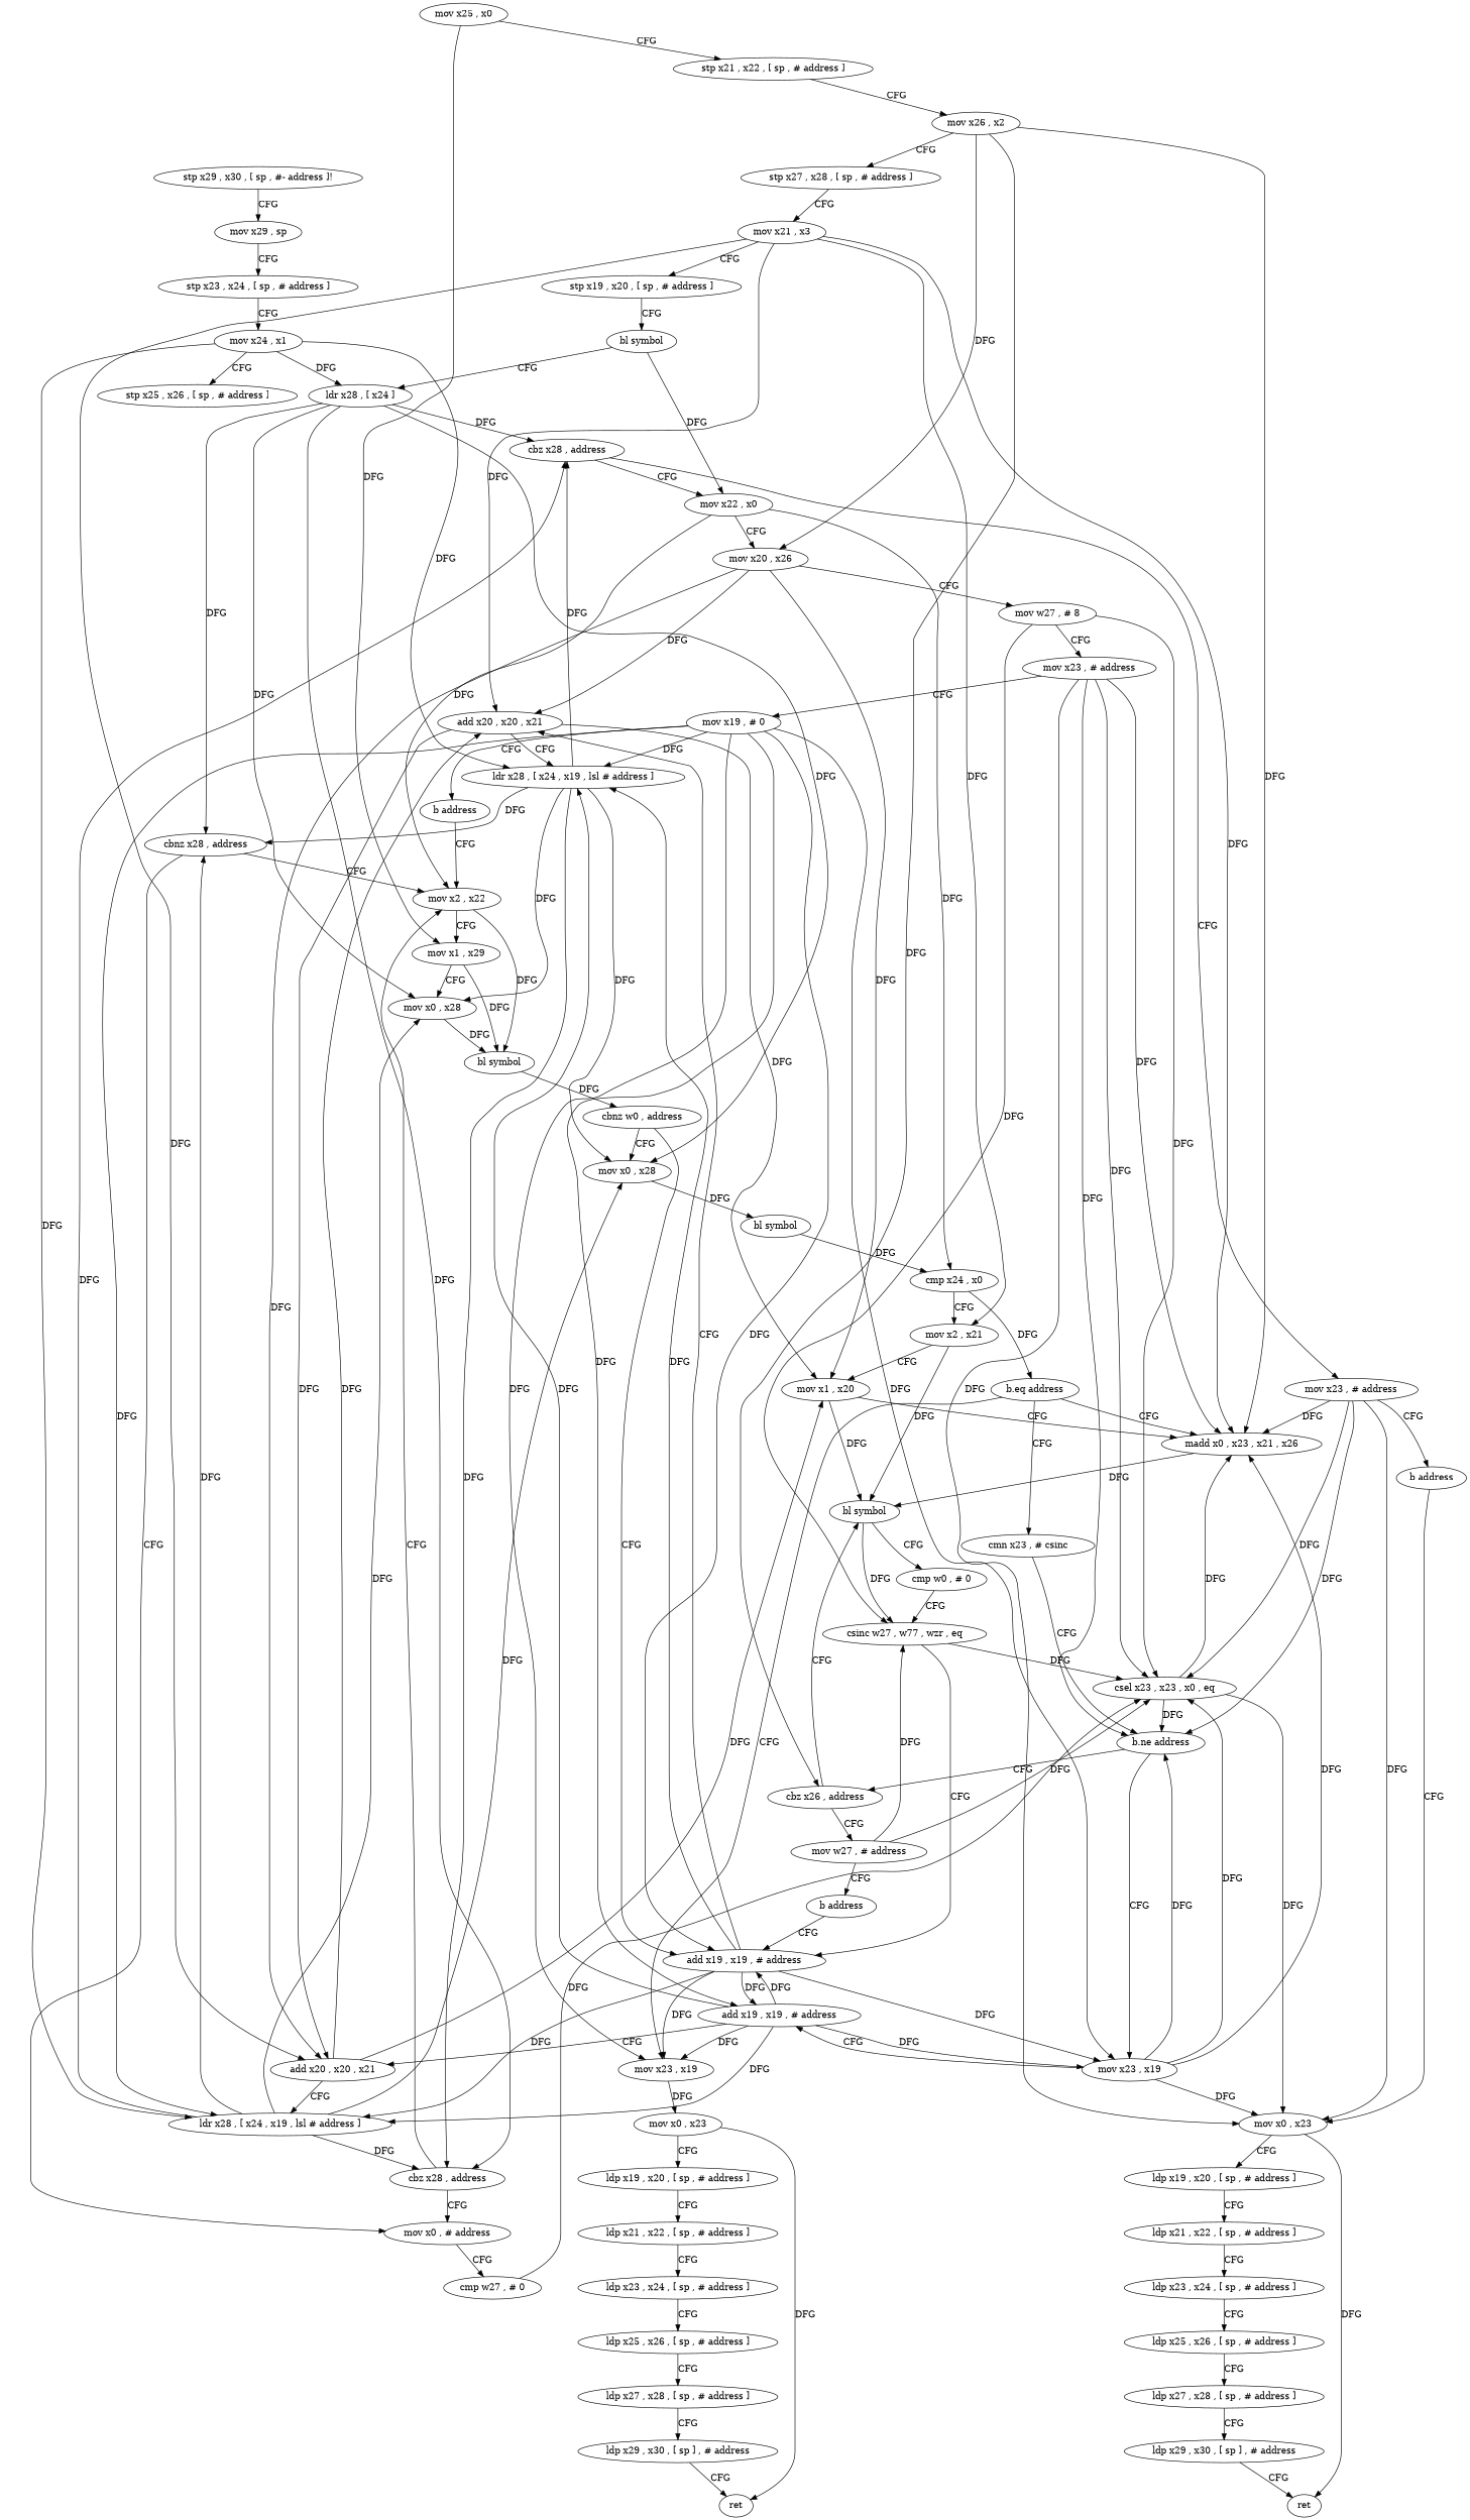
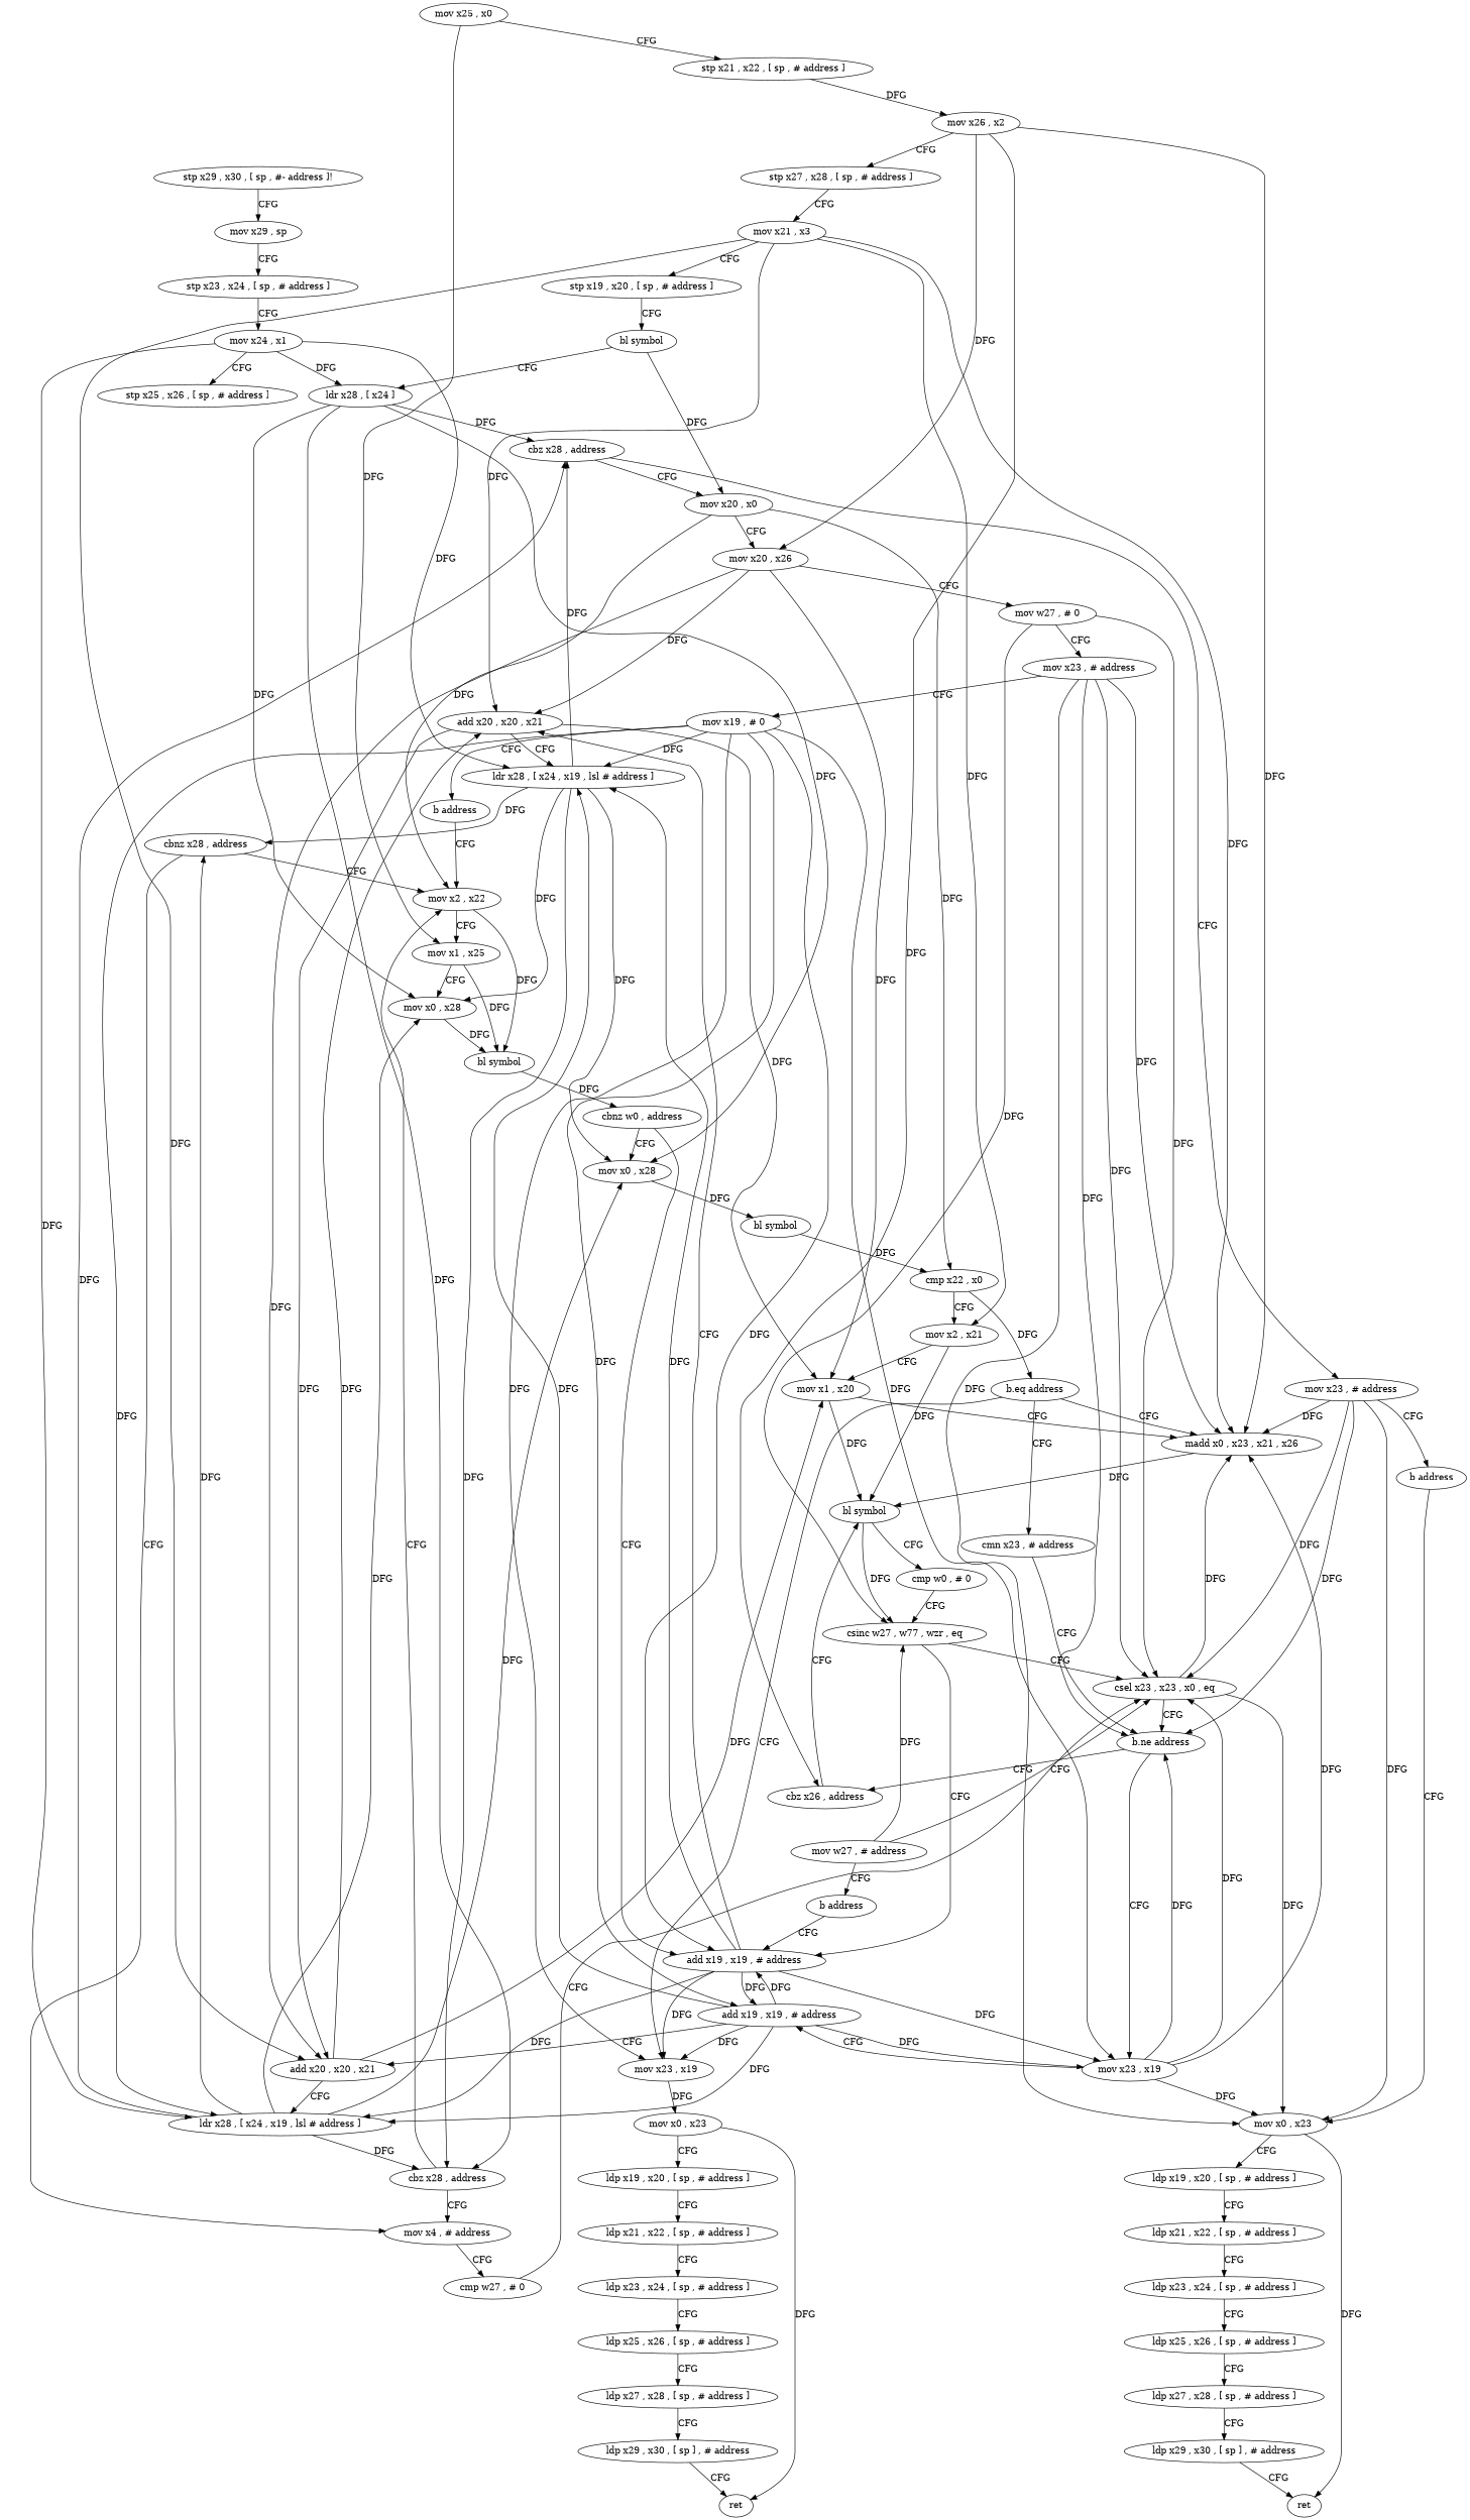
  digraph {
    n1 [label="stp x29 , x30 , [ sp , #- address ]!"]
    n2 [label="mov x29 , sp"]
    n3 [label="stp x23 , x24 , [ sp , # address ]"]
    n4 [label="mov x24 , x1"]
    n5 [label="stp x25 , x26 , [ sp , # address ]"]
    n6 [label="ldr x28 , [ x24 ]"]
    n7 [label="ldr x28 , [ x24 , x19 , lsl # address ]"]
    n8 [label="ldr x28 , [ x24 , x19 , lsl # address ]"]
    n9 [label="cbz x28 , address"]
    n10 [label="mov x0 , x28"]
    n11 [label="mov x0 , x28"]
    n12 [label="cbz x28 , address"]
    n13 [label="cbnz x28 , address"]
    n14 [label="mov x25 , x0"]
    n15 [label="stp x21 , x22 , [ sp , # address ]"]
-   n16 [label="mov x1 , x29"]
+   n16 [label="mov x1 , x25"]
    n17 [label="mov x26 , x2"]
    n18 [label="bl symbol"]
    n19 [label="stp x27 , x28 , [ sp , # address ]"]
    n20 [label="mov x20 , x26"]
    n21 [label="madd x0 , x23 , x21 , x26"]
    n22 [label="cbz x26 , address"]
    n23 [label="mov x21 , x3"]
    n24 [label="add x20 , x20 , x21"]
    n25 [label="add x20 , x20 , x21"]
-   n26 [label="mov w27 , # 8"]
+   n26 [label="mov w27 , # 0"]
    n27 [label="mov x1 , x20"]
    n28 [label="bl symbol"]
    n29 [label="mov w27 , # address"]
    n30 [label="stp x19 , x20 , [ sp , # address ]"]
    n31 [label="mov x2 , x21"]
    n32 [label="bl symbol"]
-   n33 [label="mov x22 , x0"]
+   n33 [label="mov x20 , x0"]
    n34 [label="mov x2 , x22"]
-   n35 [label="cmp x24 , x0"]
+   n35 [label="cmp x22 , x0"]
    n36 [label="mov x23 , # address"]
    n37 [label="bl symbol"]
-   n38 [label="mov x0 , # address"]
+   n38 [label="mov x4 , # address"]
    n39 [label="b address"]
    n40 [label="mov x0 , x23"]
    n41 [label="csel x23 , x23 , x0 , eq"]
    n42 [label="b.ne address"]
    n43 [label="ldp x19 , x20 , [ sp , # address ]"]
    n44 [label=ret]
    n45 [label="mov x23 , x19"]
    n46 [label="b.eq address"]
    n47 [label="ldp x21 , x22 , [ sp , # address ]"]
    n48 [label="mov x23 , # address"]
    n49 [label="csinc w27 , w77 , wzr , eq"]
    n50 [label="mov x19 , # 0"]
    n51 [label="add x19 , x19 , # address"]
    n52 [label="b address"]
    n53 [label="mov x23 , x19"]
    n54 [label="add x19 , x19 , # address"]
    n55 [label="mov x0 , x23"]
    n56 [label="cbnz w0 , address"]
    n57 [label="ldp x23 , x24 , [ sp , # address ]"]
    n58 [label="ldp x25 , x26 , [ sp , # address ]"]
    n59 [label="ldp x27 , x28 , [ sp , # address ]"]
    n60 [label="ldp x29 , x30 , [ sp ] , # address"]
    n61 [label="cmp w27 , # 0"]
-   n62 [label="cmn x23 , # csinc"]
+   n62 [label="cmn x23 , # address"]
    n63 [label="cmp w0 , # 0"]
    n64 [label="ldp x19 , x20 , [ sp , # address ]"]
    n65 [label=ret]
    n66 [label="ldp x21 , x22 , [ sp , # address ]"]
    n67 [label="ldp x23 , x24 , [ sp , # address ]"]
    n68 [label="ldp x25 , x26 , [ sp , # address ]"]
    n69 [label="ldp x27 , x28 , [ sp , # address ]"]
    n70 [label="ldp x29 , x30 , [ sp ] , # address"]
    n71 [label="b address"]
    n1 -> n2 [label=CFG]
    n2 -> n3 [label=CFG]
    n3 -> n4 [label=CFG]
    n4 -> n5 [label=CFG]
    n4 -> n6 [label=DFG]
    n4 -> n7 [label=DFG]
    n4 -> n8 [label=DFG]
    n6 -> n9 [label=DFG]
    n6 -> n10 [label=DFG]
    n6 -> n11 [label=DFG]
    n6 -> n12 [label=DFG]
-   n6 -> n13 [label=DFG]
    n7 -> n9 [label=DFG]
    n7 -> n10 [label=DFG]
    n7 -> n11 [label=DFG]
    n7 -> n12 [label=DFG]
    n7 -> n13 [label=DFG]
    n8 -> n9 [label=DFG]
    n8 -> n10 [label=DFG]
    n8 -> n11 [label=DFG]
    n8 -> n12 [label=DFG]
    n8 -> n13 [label=DFG]
    n9 -> n33 [label=CFG]
    n9 -> n36 [label=CFG]
    n10 -> n18 [label=DFG]
    n11 -> n37 [label=DFG]
    n12 -> n34 [label=CFG]
    n12 -> n38 [label=CFG]
    n13 -> n34 [label=CFG]
    n13 -> n38 [label=CFG]
    n14 -> n15 [label=CFG]
    n14 -> n16 [label=DFG]
-   n15 -> n17 [label=CFG]
+   n15 -> n17 [label=DFG]
    n16 -> n10 [label=CFG]
    n16 -> n18 [label=DFG]
    n17 -> n19 [label=CFG]
    n17 -> n20 [label=DFG]
    n17 -> n21 [label=DFG]
    n17 -> n22 [label=DFG]
    n18 -> n56 [label=DFG]
    n19 -> n23 [label=CFG]
    n20 -> n24 [label=DFG]
    n20 -> n25 [label=DFG]
    n20 -> n26 [label=CFG]
    n20 -> n27 [label=DFG]
    n21 -> n28 [label=DFG]
    n22 -> n28 [label=CFG]
-   n22 -> n29 [label=CFG]
    n23 -> n21 [label=DFG]
    n23 -> n24 [label=DFG]
    n23 -> n25 [label=DFG]
    n23 -> n30 [label=CFG]
    n23 -> n31 [label=DFG]
    n24 -> n7 [label=CFG]
    n24 -> n25 [label=DFG]
    n24 -> n27 [label=DFG]
    n25 -> n8 [label=CFG]
    n25 -> n24 [label=DFG]
    n25 -> n27 [label=DFG]
    n26 -> n41 [label=DFG]
    n26 -> n48 [label=CFG]
    n26 -> n49 [label=DFG]
    n27 -> n21 [label=CFG]
    n27 -> n28 [label=DFG]
    n28 -> n49 [label=DFG]
    n28 -> n63 [label=CFG]
-   n29 -> n41 [label=DFG]
+   n29 -> n41 [label=CFG]
    n29 -> n49 [label=DFG]
    n29 -> n71 [label=CFG]
    n30 -> n32 [label=CFG]
    n31 -> n27 [label=CFG]
    n31 -> n28 [label=DFG]
    n32 -> n6 [label=CFG]
    n32 -> n33 [label=DFG]
    n33 -> n20 [label=CFG]
    n33 -> n34 [label=DFG]
    n33 -> n35 [label=DFG]
    n34 -> n16 [label=CFG]
    n34 -> n18 [label=DFG]
    n35 -> n31 [label=CFG]
    n35 -> n46 [label=DFG]
    n36 -> n21 [label=DFG]
    n36 -> n39 [label=CFG]
    n36 -> n40 [label=DFG]
    n36 -> n41 [label=DFG]
    n36 -> n42 [label=DFG]
    n37 -> n35 [label=DFG]
    n38 -> n61 [label=CFG]
    n39 -> n40 [label=CFG]
    n40 -> n43 [label=CFG]
    n40 -> n44 [label=DFG]
    n41 -> n21 [label=DFG]
    n41 -> n40 [label=DFG]
-   n41 -> n42 [label=DFG]
+   n41 -> n42 [label=CFG]
    n42 -> n22 [label=CFG]
    n42 -> n45 [label=CFG]
    n43 -> n47 [label=CFG]
    n45 -> n21 [label=DFG]
    n45 -> n40 [label=DFG]
    n45 -> n41 [label=DFG]
    n45 -> n42 [label=DFG]
    n45 -> n54 [label=CFG]
    n46 -> n21 [label=CFG]
    n46 -> n53 [label=CFG]
    n46 -> n62 [label=CFG]
    n47 -> n57 [label=CFG]
    n48 -> n21 [label=DFG]
    n48 -> n40 [label=DFG]
    n48 -> n41 [label=DFG]
    n48 -> n42 [label=DFG]
    n48 -> n50 [label=CFG]
-   n49 -> n41 [label=DFG]
+   n49 -> n41 [label=CFG]
    n49 -> n51 [label=CFG]
    n50 -> n7 [label=DFG]
    n50 -> n8 [label=DFG]
    n50 -> n45 [label=DFG]
    n50 -> n51 [label=DFG]
    n50 -> n52 [label=CFG]
    n50 -> n53 [label=DFG]
    n50 -> n54 [label=DFG]
    n51 -> n7 [label=DFG]
    n51 -> n8 [label=DFG]
    n51 -> n24 [label=CFG]
    n51 -> n45 [label=DFG]
    n51 -> n53 [label=DFG]
    n51 -> n54 [label=DFG]
    n52 -> n34 [label=CFG]
    n53 -> n55 [label=DFG]
    n54 -> n7 [label=DFG]
    n54 -> n8 [label=DFG]
    n54 -> n25 [label=CFG]
    n54 -> n45 [label=DFG]
    n54 -> n51 [label=DFG]
    n54 -> n53 [label=DFG]
    n55 -> n64 [label=CFG]
    n55 -> n65 [label=DFG]
    n56 -> n11 [label=CFG]
    n56 -> n51 [label=CFG]
    n57 -> n58 [label=CFG]
    n58 -> n59 [label=CFG]
    n59 -> n60 [label=CFG]
    n60 -> n44 [label=CFG]
-   n61 -> n41 [label=DFG]
+   n61 -> n41 [label=CFG]
    n62 -> n42 [label=CFG]
    n63 -> n49 [label=CFG]
    n64 -> n66 [label=CFG]
    n66 -> n67 [label=CFG]
    n67 -> n68 [label=CFG]
    n68 -> n69 [label=CFG]
    n69 -> n70 [label=CFG]
    n70 -> n65 [label=CFG]
    n71 -> n51 [label=CFG]
  }
